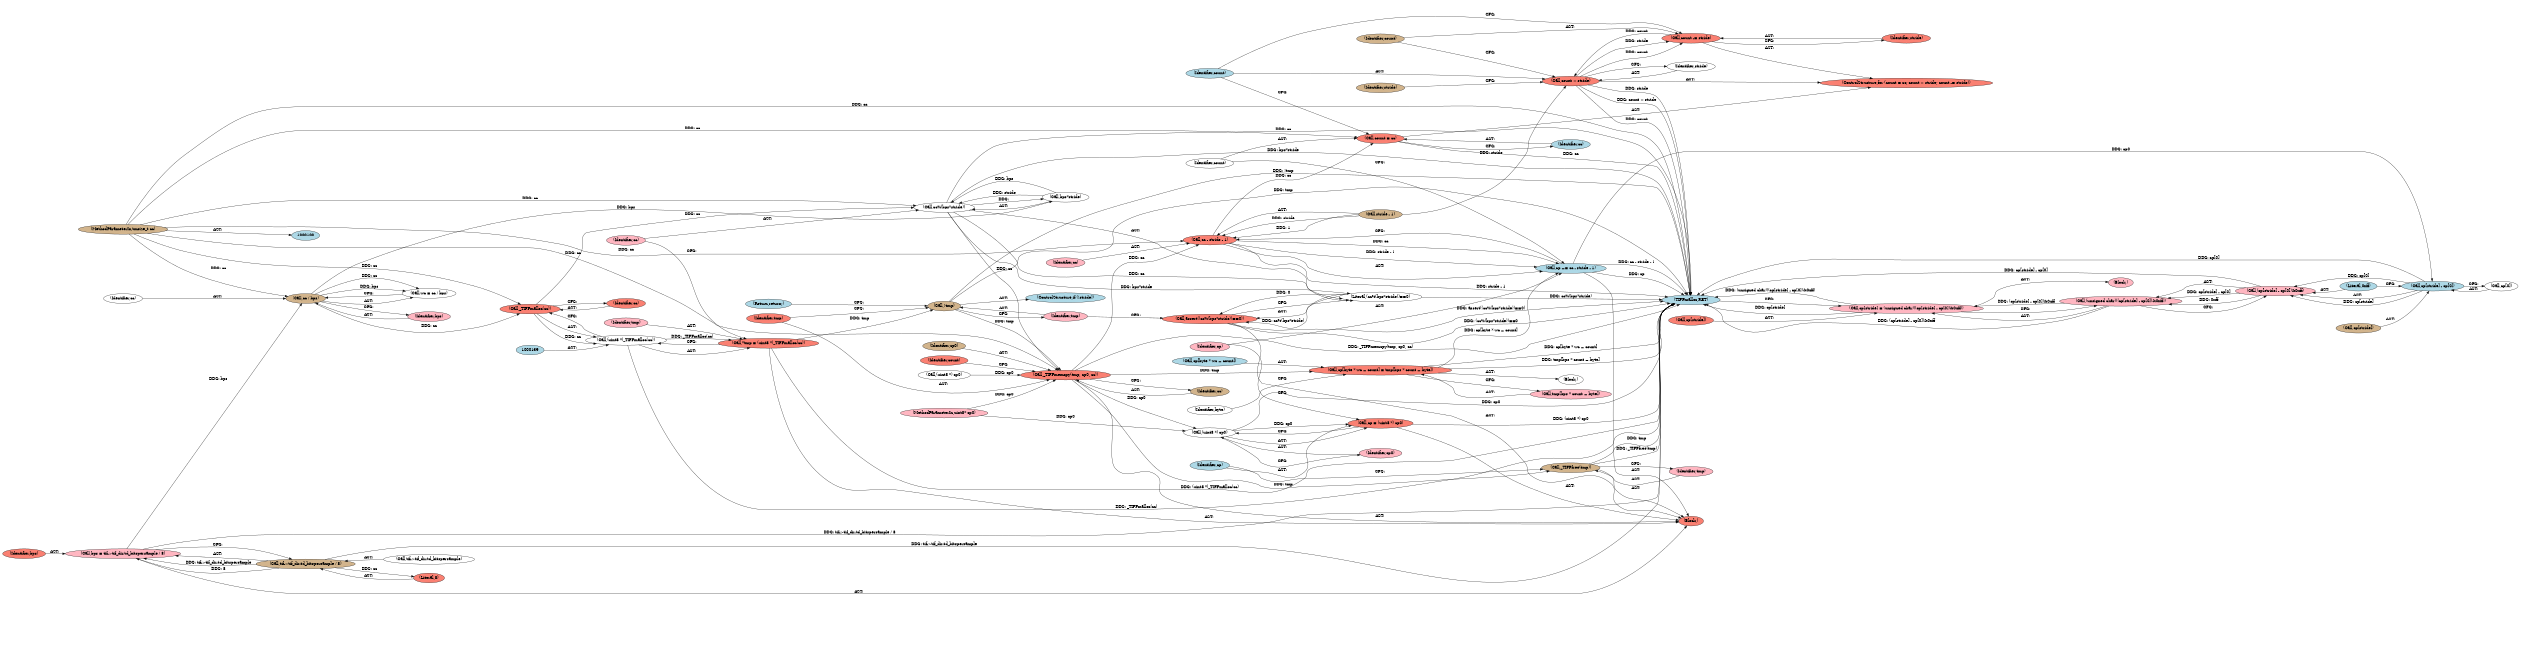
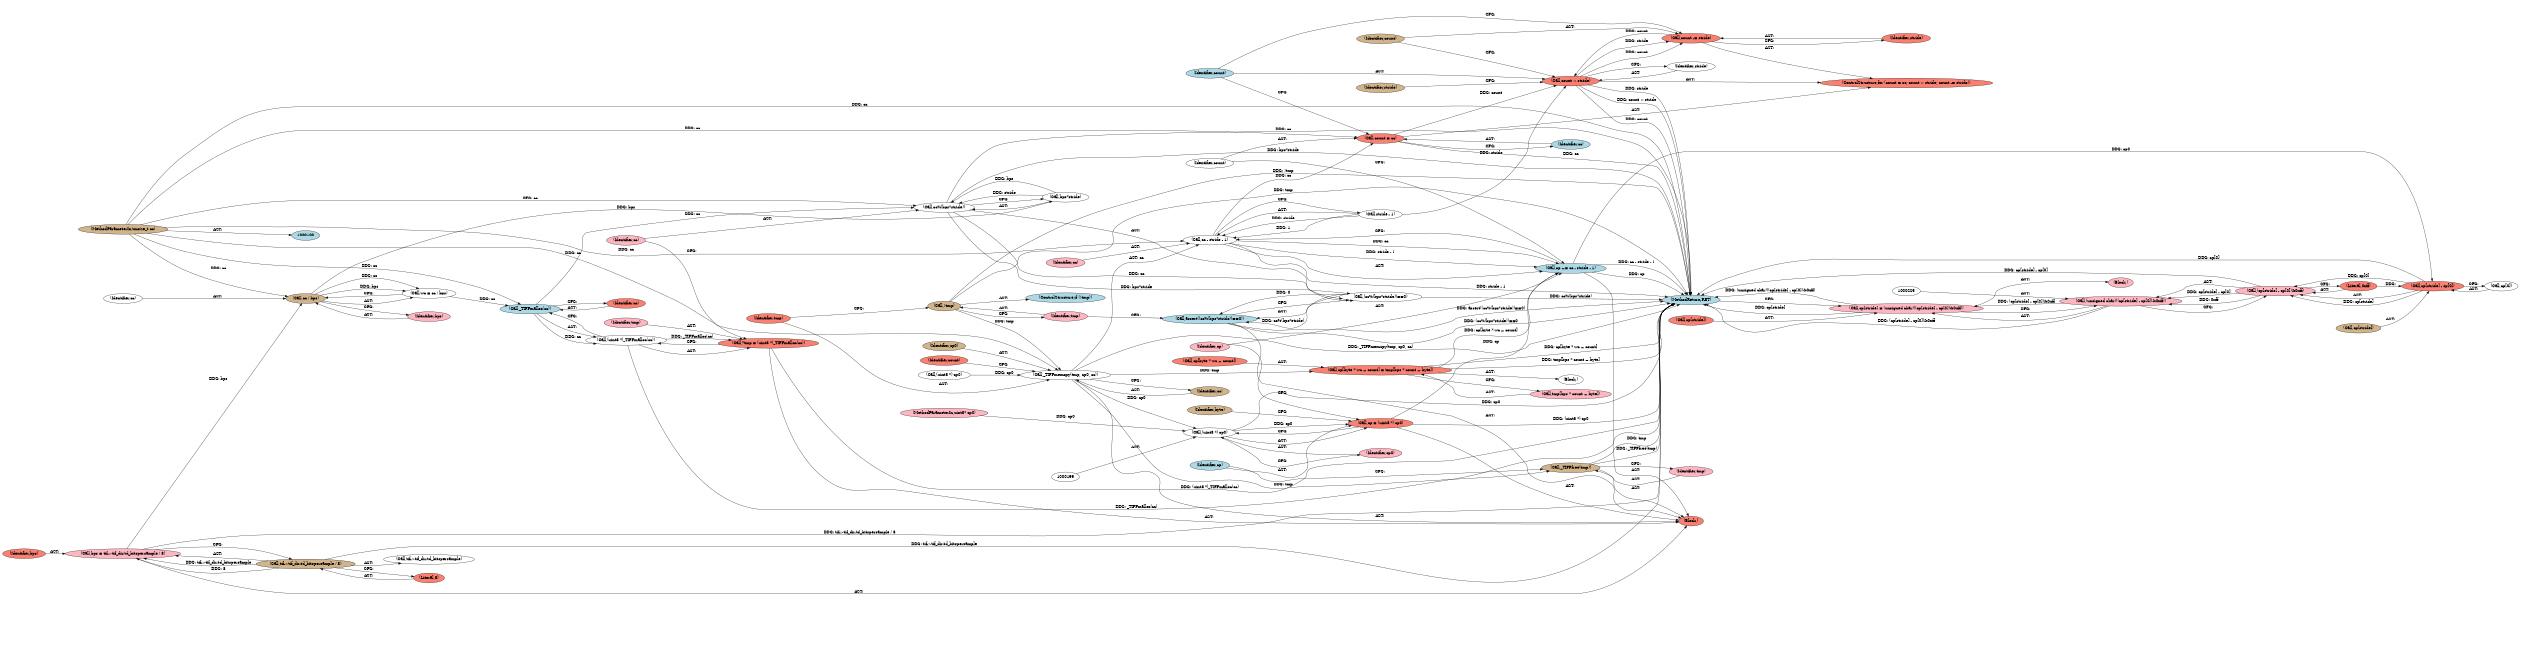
  digraph {
    rankdir=LR
    node [fillcolor=white style=filled]
-   n1 [fillcolor=salmon label="(Call,_TIFFmalloc(cc))"]
+   n1 [fillcolor=lightblue label="(Call,_TIFFmalloc(cc))"]
    n2 [label="(Call,(uint8 *)_TIFFmalloc(cc))"]
    n3 [label="(Call,cc%(bps*stride))"]
    n4 [fillcolor=salmon label="(Identifier,cc)"]
-   n5 [fillcolor=lightblue label="(TIFFmalloc,RET)"]
+   n5 [fillcolor=lightblue label="(MethodReturn,RET)"]
    n6 [fillcolor=salmon label="(Call,*tmp = (uint8 *)_TIFFmalloc(cc))"]
    n7 [label="(Call,bps*stride)"]
-   n8 [fillcolor=salmon label="(Call,_TIFFmemcpy(tmp, cp0, cc))"]
-   n9 [label="(Literal,(cc%(bps*stride))==0)"]
+   n8 [label="(Call,_TIFFmemcpy(tmp, cp0, cc))"]
+   n9 [label="(Call,(cc%(bps*stride))==0)"]
    n10 [fillcolor=tan label="(Call,cc / bps)"]
    n11 [label="(Call,wc = cc / bps)"]
    n12 [fillcolor=lightpink label="(Identifier,bps)"]
    n13 [fillcolor=tan label="(MethodParameterIn,tmsize_t cc)"]
-   n14 [fillcolor=salmon label="(Call,cc - stride - 1)"]
+   n14 [label="(Call,cc - stride - 1)"]
    n15 [fillcolor=salmon label="(Call,count = cc)"]
    1000100 [fillcolor=lightblue]
    n17 [fillcolor=salmon label="(Block,)"]
    n18 [fillcolor=salmon label="(Call,cp[byte * wc + count] = tmp[bps * count + byte])"]
    n19 [fillcolor=tan label="(Call,_TIFFfree(tmp))"]
    n20 [label="(Call,(uint8 *) cp0)"]
    n21 [fillcolor=tan label="(Identifier,cc)"]
    n22 [fillcolor=lightblue label="(Call,cp += cc - stride - 1)"]
-   n23 [fillcolor=tan label="(Call,stride - 1)"]
+   n23 [label="(Call,stride - 1)"]
    n24 [fillcolor=salmon label="(Call,count > stride)"]
    n25 [fillcolor=salmon label="(ControlStructure,for (count = cc; count > stride; count -= stride))"]
    n26 [fillcolor=lightblue label="(Identifier,cc)"]
    n27 [fillcolor=lightpink label="(Call,cp[stride] = (unsigned char)((cp[stride] - cp[0])&0xff))"]
    n28 [fillcolor=lightpink label="(Call,bps = tif->tif_dir.td_bitspersample / 8)"]
    n29 [fillcolor=tan label="(Call,tif->tif_dir.td_bitspersample / 8)"]
    n30 [fillcolor=salmon label="(Literal,8)"]
    n31 [fillcolor=tan label="(Call,!tmp)"]
-   n32 [fillcolor=lightblue label="(ControlStructure,if (!stride))"]
+   n32 [fillcolor=lightblue label="(ControlStructure,if (!tmp))"]
    n33 [fillcolor=lightpink label="(Identifier,tmp)"]
-   n34 [fillcolor=salmon label="(Call,assert((cc%(bps*stride))==0))"]
+   n34 [fillcolor=lightblue label="(Call,assert((cc%(bps*stride))==0))"]
    n35 [fillcolor=lightpink label="(Call,tmp[bps * count + byte])"]
    n36 [label="(Block,)"]
    n37 [fillcolor=lightpink label="(Identifier,tmp)"]
    n38 [fillcolor=salmon label="(Call,cp = (uint8 *) cp0)"]
    n39 [fillcolor=lightpink label="(Identifier,cp0)"]
-   n40 [fillcolor=lightblue label="(Call,cp[stride] - cp[0])"]
+   n40 [fillcolor=salmon label="(Call,cp[stride] - cp[0])"]
    n41 [fillcolor=lightpink label="(Call,(cp[stride] - cp[0])&0xff)"]
    n42 [label="(Call,cp[0])"]
    n43 [fillcolor=lightpink label="(Call,(unsigned char)((cp[stride] - cp[0])&0xff))"]
-   n44 [fillcolor=lightblue label="(Literal,0xff)"]
+   n44 [fillcolor=salmon label="(Literal,0xff)"]
    n45 [fillcolor=lightpink label="(Block,)"]
    n46 [fillcolor=salmon label="(Call,count -= stride)"]
    n47 [label="(Identifier,stride)"]
    n48 [fillcolor=salmon label="(Identifier,stride)"]
    n49 [fillcolor=lightpink label="(Identifier,cc)"]
    n50 [fillcolor=tan label="(Identifier,stride)"]
    n51 [fillcolor=lightpink label="(Identifier,tmp)"]
    n52 [fillcolor=salmon label="(Identifier,count)"]
    n53 [fillcolor=salmon label="(Call,cp[stride])"]
    n54 [fillcolor=salmon label="(Identifier,tmp)"]
    n55 [fillcolor=lightblue label="(Identifier,cp)"]
    n56 [fillcolor=lightpink label="(Identifier,cc)"]
-   n57 [label="(Identifier,byte)"]
+   n57 [fillcolor=tan label="(Identifier,byte)"]
    n58 [fillcolor=salmon label="(Identifier,bps)"]
    n59 [label="(Identifier,cc)"]
    n60 [label="(Call,tif->tif_dir.td_bitspersample)"]
-   n61 [fillcolor=lightblue label="(Call,cp[byte * wc + count])"]
+   n61 [fillcolor=salmon label="(Call,cp[byte * wc + count])"]
    n62 [label="(Call,(uint8 *) cp0)"]
-   n63 [fillcolor=lightblue label="(Return,return;)"]
    n64 [fillcolor=lightpink label="(MethodParameterIn,uint8* cp0)"]
    n65 [fillcolor=lightblue label="(Identifier,count)"]
    n66 [fillcolor=tan label="(Identifier,cp0)"]
    n67 [fillcolor=tan label="(Identifier,count)"]
    n68 [fillcolor=lightpink label="(Identifier,cp)"]
    n69 [label="(Identifier,count)"]
    n70 [fillcolor=tan label="(Call,cp[stride])"]
-   1000139 [fillcolor=lightblue]
+   1000225
+   1000199
    n1 -> n2 [label="AST: "]
    n1 -> n2 [label="DDG: cc"]
    n1 -> n3 [label="DDG: cc"]
    n1 -> n4 [label="CFG: "]
    n2 -> n1 [label="CFG: "]
    n2 -> n5 [label="DDG: _TIFFmalloc(cc)"]
    n2 -> n6 [label="AST: "]
    n2 -> n6 [label="DDG: _TIFFmalloc(cc)"]
    n3 -> n5 [label="DDG: cc"]
    n3 -> n5 [label="DDG: bps*stride"]
-   n3 -> n7 [label="DDG: "]
-   n3 -> n8 [label="DDG: cc"]
+   n3 -> n7 [label="CFG: "]
    n3 -> n9 [label="AST: "]
    n3 -> n9 [label="DDG: cc"]
    n3 -> n9 [label="DDG: bps*stride"]
    n4 -> n1 [label="AST: "]
    n5 -> n27 [label="CFG: "]
    n6 -> n2 [label="CFG: "]
    n6 -> n5 [label="DDG: (uint8 *)_TIFFmalloc(cc)"]
    n6 -> n17 [label="AST: "]
-   n6 -> n31 [label="DDG: tmp"]
    n7 -> n3 [label="AST: "]
    n7 -> n3 [label="DDG: bps"]
    n7 -> n3 [label="DDG: stride"]
    n8 -> n5 [label="DDG: _TIFFmemcpy(tmp, cp0, cc)"]
-   n8 -> n14 [label="DDG: cc"]
+   n8 -> n14 [label="AST: cc"]
    n8 -> n17 [label="AST: "]
    n8 -> n18 [label="DDG: tmp"]
    n8 -> n19 [label="DDG: tmp"]
    n8 -> n20 [label="DDG: cp0"]
    n8 -> n21 [label="CFG: "]
    n9 -> n5 [label="DDG: cc%(bps*stride)"]
    n9 -> n34 [label="AST: "]
    n9 -> n34 [label="DDG: cc%(bps*stride)"]
    n9 -> n34 [label="DDG: 0"]
-   n10 -> n1 [label="DDG: cc"]
+   n11 -> n1 [label="DDG: cc"]
    n10 -> n7 [label="DDG: bps"]
    n10 -> n11 [label="AST: "]
    n10 -> n11 [label="DDG: cc"]
    n10 -> n11 [label="DDG: bps"]
    n10 -> n12 [label="CFG: "]
    n11 -> n10 [label="CFG: "]
    n12 -> n10 [label="AST: "]
    n13 -> n1 [label="DDG: cc"]
-   n13 -> n3 [label="DDG: cc"]
+   n13 -> n3 [label="CFG: cc"]
    n13 -> n5 [label="DDG: cc"]
    n13 -> n8 [label="DDG: cc"]
    n13 -> n10 [label="DDG: cc"]
    n13 -> n14 [label="DDG: cc"]
    n13 -> n15 [label="DDG: cc"]
    n13 -> 1000100 [label="AST: "]
    n14 -> n5 [label="DDG: stride - 1"]
    n14 -> n15 [label="DDG: cc"]
    n14 -> n22 [label="AST: "]
    n14 -> n22 [label="DDG: cc"]
    n14 -> n22 [label="DDG: stride - 1"]
+   n14 -> n23 [label="CFG: "]
    n15 -> n5 [label="DDG: cc"]
+   n15 -> n24 [label="DDG: count"]
    n15 -> n25 [label="AST: "]
    n15 -> n26 [label="CFG: "]
    n18 -> n5 [label="DDG: tmp[bps * count + byte]"]
    n18 -> n5 [label="DDG: cp[byte * wc + count]"]
    n18 -> n22 [label="DDG: cp[byte * wc + count]"]
    n18 -> n35 [label="CFG: "]
    n18 -> n36 [label="AST: "]
    n19 -> n5 [label="DDG: _TIFFfree(tmp)"]
    n19 -> n5 [label="DDG: tmp"]
    n19 -> n17 [label="AST: "]
    n19 -> n37 [label="CFG: "]
    n20 -> n5 [label="DDG: cp0"]
    n20 -> n38 [label="AST: "]
    n20 -> n38 [label="DDG: cp0"]
    n20 -> n39 [label="CFG: "]
    n21 -> n8 [label="AST: "]
    n22 -> n5 [label="DDG: cc - stride - 1"]
    n22 -> n5 [label="DDG: cp"]
    n22 -> n14 [label="CFG: "]
    n22 -> n17 [label="AST: "]
    n22 -> n40 [label="DDG: cp0"]
    n23 -> n14 [label="AST: "]
    n23 -> n14 [label="DDG: stride"]
    n23 -> n14 [label="DDG: 1"]
    n23 -> n24 [label="DDG: stride"]
    n24 -> n5 [label="DDG: stride"]
    n24 -> n5 [label="DDG: count > stride"]
    n24 -> n5 [label="DDG: count"]
    n24 -> n25 [label="AST: "]
    n24 -> n46 [label="DDG: stride"]
    n24 -> n46 [label="DDG: count"]
    n24 -> n47 [label="CFG: "]
    n26 -> n15 [label="AST: "]
    n27 -> n5 [label="DDG: cp[stride]"]
    n27 -> n5 [label="DDG: (unsigned char)((cp[stride] - cp[0])&0xff)"]
    n27 -> n43 [label="CFG: "]
    n27 -> n45 [label="AST: "]
    n28 -> n5 [label="DDG: tif->tif_dir.td_bitspersample / 8"]
    n28 -> n10 [label="DDG: bps"]
    n28 -> n17 [label="AST: "]
    n28 -> n29 [label="CFG: "]
    n29 -> n5 [label="DDG: tif->tif_dir.td_bitspersample"]
    n29 -> n28 [label="AST: "]
    n29 -> n28 [label="DDG: tif->tif_dir.td_bitspersample"]
    n29 -> n28 [label="DDG: 8"]
-   n29 -> n30 [label="DDG: cc"]
+   n29 -> n30 [label="CFG: "]
    n30 -> n29 [label="AST: "]
    n31 -> n5 [label="DDG: !tmp"]
    n31 -> n5 [label="DDG: tmp"]
    n31 -> n8 [label="DDG: tmp"]
    n31 -> n32 [label="AST: "]
    n31 -> n33 [label="CFG: "]
    n33 -> n31 [label="AST: "]
    n33 -> n34 [label="CFG: "]
    n34 -> n5 [label="DDG: assert((cc%(bps*stride))==0)"]
    n34 -> n5 [label="DDG: (cc%(bps*stride))==0"]
    n34 -> n9 [label="CFG: "]
    n34 -> n17 [label="AST: "]
    n35 -> n18 [label="AST: "]
    n37 -> n19 [label="AST: "]
    n38 -> n5 [label="DDG: (uint8 *) cp0"]
    n38 -> n17 [label="AST: "]
    n38 -> n20 [label="CFG: "]
+   n38 -> n22 [label="DDG: cp"]
    n39 -> n20 [label="AST: "]
    n40 -> n5 [label="DDG: cp[0]"]
    n40 -> n41 [label="AST: "]
    n40 -> n41 [label="DDG: cp[stride]"]
    n40 -> n41 [label="DDG: cp[0]"]
    n40 -> n42 [label="CFG: "]
    n41 -> n5 [label="DDG: cp[stride] - cp[0]"]
    n41 -> n43 [label="AST: "]
    n41 -> n43 [label="DDG: cp[stride] - cp[0]"]
    n41 -> n43 [label="DDG: 0xff"]
+   n41 -> n44 [label="CFG: "]
    n42 -> n40 [label="AST: "]
    n43 -> n5 [label="DDG: (cp[stride] - cp[0])&0xff"]
    n43 -> n27 [label="AST: "]
    n43 -> n27 [label="DDG: (cp[stride] - cp[0])&0xff"]
    n43 -> n41 [label="CFG: "]
-   n44 -> n40 [label="CFG: "]
+   n44 -> n40 [label="DDG: "]
    n44 -> n41 [label="AST: "]
    n46 -> n24 [label="DDG: count"]
    n46 -> n25 [label="AST: "]
    n46 -> n48 [label="CFG: "]
    n47 -> n24 [label="AST: "]
    n48 -> n46 [label="AST: "]
    n49 -> n3 [label="AST: "]
    n49 -> n6 [label="CFG: "]
    n50 -> n24 [label="CFG: "]
    n51 -> n6 [label="AST: "]
    n52 -> n8 [label="CFG: "]
    n53 -> n27 [label="AST: "]
    n54 -> n8 [label="AST: "]
    n54 -> n31 [label="CFG: "]
    n55 -> n19 [label="CFG: "]
    n55 -> n38 [label="AST: "]
    n56 -> n14 [label="AST: "]
-   n57 -> n18 [label="CFG: "]
+   n57 -> n38 [label="CFG: "]
    n58 -> n28 [label="AST: "]
    n59 -> n10 [label="AST: "]
-   n60 -> n29 [label="AST: "]
+   n29 -> n60 [label="AST: "]
    n61 -> n18 [label="AST: "]
    n62 -> n8 [label="DDG: cp0"]
-   n63 -> n31 [label="CFG: "]
-   n64 -> n8 [label="DDG: cp0"]
    n64 -> n20 [label="DDG: cp0"]
    n65 -> n15 [label="CFG: "]
    n65 -> n24 [label="AST: "]
    n65 -> n46 [label="CFG: "]
    n66 -> n8 [label="AST: "]
    n67 -> n24 [label="CFG: "]
    n67 -> n46 [label="AST: "]
    n68 -> n22 [label="AST: "]
    n68 -> n38 [label="CFG: "]
    n69 -> n15 [label="AST: "]
    n69 -> n22 [label="CFG: "]
    n70 -> n40 [label="AST: "]
-   1000139 -> n2 [label="AST: "]
+   1000225 -> n43 [label="AST: "]
+   1000199 -> n20 [label="AST: "]
  }
